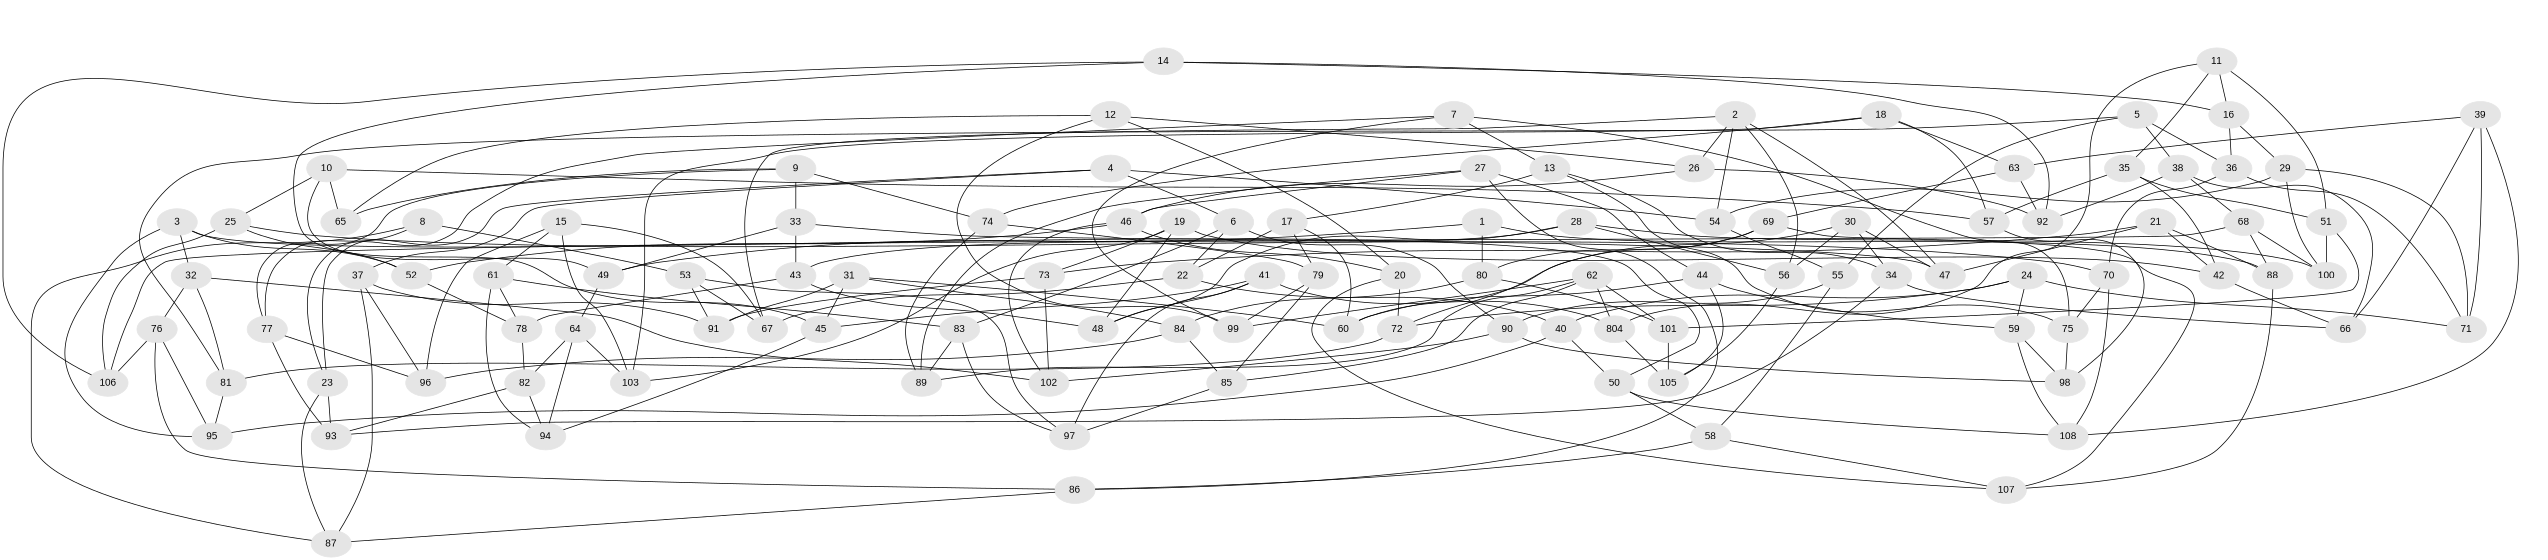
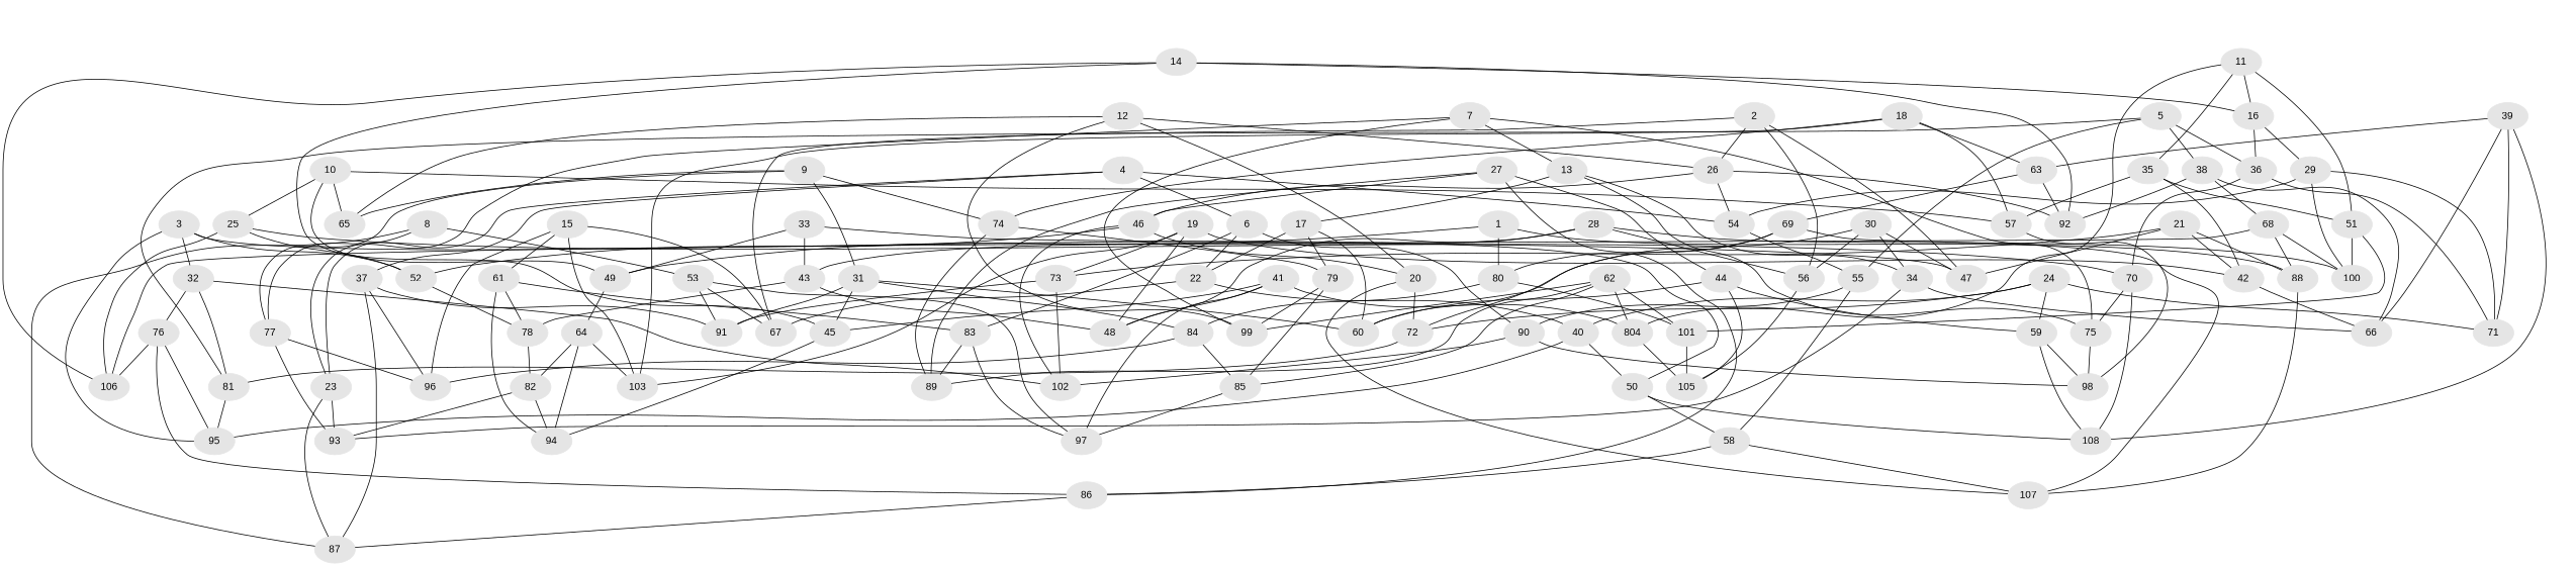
  graph {
    fontname="Liberation Sans"
    node [color=gray90 fontname="Liberation Sans" style=filled]
    edge [fontname="Liberation Sans"]
    1
    49
    80
    88
    26
    92
    46
    64
    84
    101
    107
    2
    47
    54
    56
    67
    55
    105
    3
    32
    50
    52
    95
    81
    76
    102
    108
    58
    78
    4
    6
    23
    37
    22
    83
    90
    87
    93
    96
    91
    5
    36
    38
    71
    70
    66
    68
    40
    89
    97
    98
    7
    13
    75
    99
    17
    34
    8
    53
    77
    20
    72
    9
    33
    65
    74
    43
    79
    10
    25
    57
    106
    11
    16
    35
    51
    n77 [label=804]
    29
    42
    100
    12
    60
    14
    45
    94
    15
    61
    103
    85
    18
    63
    69
    19
    48
    73
    21
    24
    59
    27
    44
    86
    28
    30
    31
    39
    41
    82
    62
    1 -- 49
    1 -- 80
    1 -- 88
    49 -- 64
    80 -- 84
    80 -- 101
    88 -- 107
    26 -- 92
    26 -- 46
    46 -- 52
    46 -- 102
    46 -- 20
    64 -- 94
    64 -- 103
    64 -- 82
    84 -- 96
    84 -- 85
    101 -- 105
    2 -- 26
    2 -- 47
-   2 -- 54
+   26 -- 54
    2 -- 56
    2 -- 67
    54 -- 55
    56 -- 105
    55 -- 58
    55 -- 90
    3 -- 32
    3 -- 50
    3 -- 52
    3 -- 95
    32 -- 81
    32 -- 76
    32 -- 102
    50 -- 108
    50 -- 58
    52 -- 78
    81 -- 95
    76 -- 95
    76 -- 106
    76 -- 86
    58 -- 107
    58 -- 86
    78 -- 82
    4 -- 54
    4 -- 6
    4 -- 23
    4 -- 37
    6 -- 22
    6 -- 83
    6 -- 90
    23 -- 87
    23 -- 93
    37 -- 87
    37 -- 96
    37 -- 91
    22 -- 67
    22 -- 40
    83 -- 89
    83 -- 97
    90 -- 102
    90 -- 98
    5 -- 55
    5 -- 81
    5 -- 36
    5 -- 38
    36 -- 71
    36 -- 70
    38 -- 92
    38 -- 66
    38 -- 68
    70 -- 108
    70 -- 75
    68 -- 88
    68 -- 106
    68 -- 100
    40 -- 50
    40 -- 95
    7 -- 23
    7 -- 13
    7 -- 75
    7 -- 99
    13 -- 75
    13 -- 17
    13 -- 34
    75 -- 98
    17 -- 22
    17 -- 79
    17 -- 60
    34 -- 93
    34 -- 66
    8 -- 87
    8 -- 53
    8 -- 77
    53 -- 67
    53 -- 91
    53 -- 97
    77 -- 93
    77 -- 96
    20 -- 107
    20 -- 72
    72 -- 81
    9 -- 77
-   9 -- 33
+   9 -- 31
    9 -- 65
    9 -- 74
    33 -- 49
    33 -- 47
    33 -- 43
    74 -- 89
    74 -- 79
    43 -- 78
    43 -- 48
    79 -- 99
    79 -- 85
    10 -- 49
    10 -- 65
    10 -- 25
    10 -- 57
    25 -- 52
    25 -- 70
    25 -- 106
    57 -- 98
    11 -- 16
    11 -- 35
    11 -- 51
    11 -- n77
    16 -- 36
    16 -- 29
    35 -- 57
    35 -- 51
    35 -- 42
    51 -- 101
    51 -- 100
    n77 -- 105
    29 -- 54
    29 -- 71
    29 -- 100
    42 -- 66
    12 -- 26
    12 -- 99
    12 -- 20
    12 -- 65
    14 -- 92
    14 -- 106
    14 -- 16
    14 -- 45
    45 -- 94
    15 -- 67
    15 -- 96
    15 -- 61
    15 -- 103
    61 -- 78
    61 -- 83
    61 -- 94
    85 -- 97
    18 -- 74
    18 -- 57
    18 -- 103
    18 -- 63
    63 -- 92
    63 -- 69
    69 -- 80
    69 -- 107
    69 -- 72
    19 -- 42
    19 -- 103
    19 -- 48
    19 -- 73
    73 -- 102
    73 -- 91
    21 -- 88
    21 -- 47
    21 -- 42
    21 -- 73
    24 -- 71
    24 -- 40
    24 -- 72
    24 -- 59
    59 -- 108
    59 -- 98
    27 -- 46
    27 -- 89
    27 -- 44
    27 -- 86
    44 -- 105
    44 -- 60
    44 -- 59
    86 -- 87
    28 -- 56
    28 -- 43
    28 -- 100
    28 -- 48
    30 -- 47
    30 -- 56
    30 -- 34
    30 -- 60
    31 -- 84
    31 -- 91
    31 -- 60
    31 -- 45
    39 -- 108
    39 -- 71
    39 -- 66
    39 -- 63
    41 -- 97
    41 -- n77
    41 -- 45
    41 -- 48
    82 -- 93
    82 -- 94
    62 -- 101
    62 -- 89
    62 -- 99
    62 -- n77
    62 -- 85
  }
